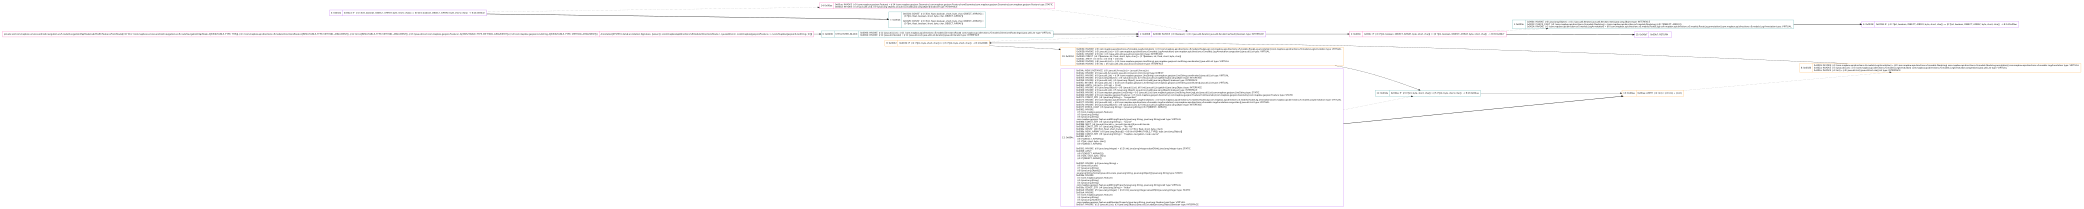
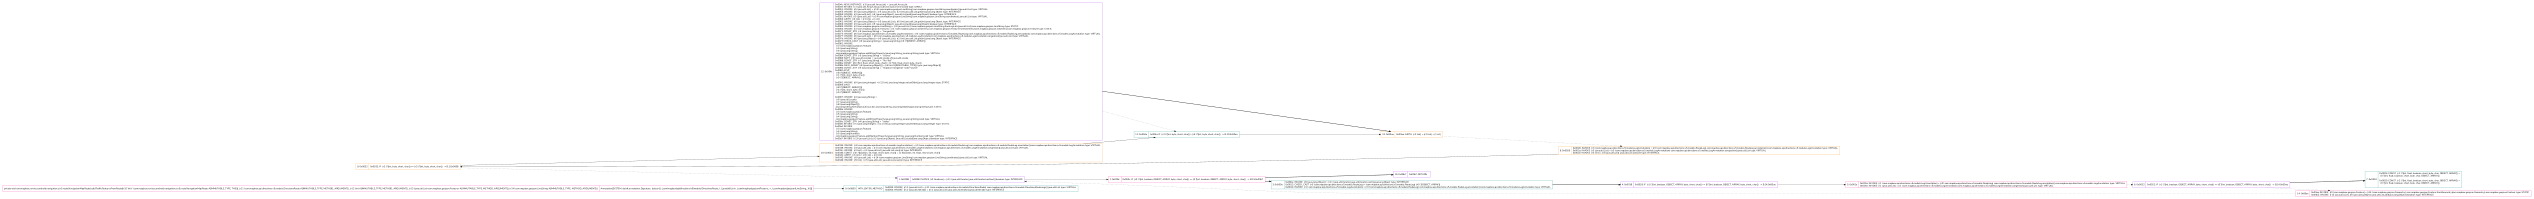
  digraph {
    fontname=Nunito
    rankdir=LR
    node [color=purple fontname=Nunito shape=record]
    edge [fontname=Nunito style=solid]
-   n1 [color=teal label="{0\:\ 0x0000|MTH_ENTER_BLOCK\l|0x0000: INVOKE  (r11 I:java.util.List) = (r11 I:com.mapbox.api.directions.v5.models.DirectionsRoute) com.mapbox.api.directions.v5.models.DirectionsRoute.legs():java.util.List type: VIRTUAL \l0x0004: INVOKE  (r11 I:java.util.Iterator) = (r11 I:java.util.List) java.util.List.iterator():java.util.Iterator type: INTERFACE \l}"]
+   n1 [color=teal label="{0\:\ 0x0000|MTH_ENTER_METHOD\l|0x0000: INVOKE  (r11 I:java.util.List) = (r11 I:com.mapbox.api.directions.v5.models.DirectionsRoute) com.mapbox.api.directions.v5.models.DirectionsRoute.legs():java.util.List type: VIRTUAL \l0x0004: INVOKE  (r11 I:java.util.Iterator) = (r11 I:java.util.List) java.util.List.iterator():java.util.Iterator type: INTERFACE \l}"]
    n2 [label="{1\:\ 0x0008|0x0008: INVOKE  (r0 I:boolean) = (r11 I:java.util.Iterator) java.util.Iterator.hasNext():boolean type: INTERFACE \l}"]
    n3 [color=deeppink label="{2\:\ 0x000c|0x000c: IF  (r0 I:?[int, boolean, OBJECT, ARRAY, byte, short, char]) == (0 ?[int, boolean, OBJECT, ARRAY, byte, short, char])  \-\> B:15:0x00b7 \l}"]
    n4 [color=teal label="{3\:\ 0x000e|0x000e: INVOKE  (r0 I:java.lang.Object) = (r11 I:java.util.Iterator) java.util.Iterator.next():java.lang.Object type: INTERFACE \l0x0012: CHECK_CAST  (r0 I:com.mapbox.api.directions.v5.models.RouteLeg) = (com.mapbox.api.directions.v5.models.RouteLeg) (r0 I:?[OBJECT, ARRAY]) \l0x0014: INVOKE  (r1 I:com.mapbox.api.directions.v5.models.LegAnnotation) = (r0 I:com.mapbox.api.directions.v5.models.RouteLeg) com.mapbox.api.directions.v5.models.RouteLeg.annotation():com.mapbox.api.directions.v5.models.LegAnnotation type: VIRTUAL \l}"]
    n5 [label="{15\:\ 0x00b7|0x00b7: RETURN   \l}"]
    n6 [label="{4\:\ 0x0018|0x0018: IF  (r1 I:?[int, boolean, OBJECT, ARRAY, byte, short, char]) == (0 ?[int, boolean, OBJECT, ARRAY, byte, short, char])  \-\> B:14:0x00ae \l}"]
+   n7 [color=deeppink label="{5\:\ 0x001a|0x001a: INVOKE  (r1 I:com.mapbox.api.directions.v5.models.LegAnnotation) = (r0 I:com.mapbox.api.directions.v5.models.RouteLeg) com.mapbox.api.directions.v5.models.RouteLeg.annotation():com.mapbox.api.directions.v5.models.LegAnnotation type: VIRTUAL \l0x001e: INVOKE  (r1 I:java.util.List) = (r1 I:com.mapbox.api.directions.v5.models.LegAnnotation) com.mapbox.api.directions.v5.models.LegAnnotation.congestion():java.util.List type: VIRTUAL \l}"]
    n8 [label="{6\:\ 0x0022|0x0022: IF  (r1 I:?[int, boolean, OBJECT, ARRAY, byte, short, char]) == (0 ?[int, boolean, OBJECT, ARRAY, byte, short, char])  \-\> B:14:0x00ae \l}"]
    n9 [color=deeppink label="{14\:\ 0x00ae|0x00ae: INVOKE  (r0 I:com.mapbox.geojson.Feature) = (r14 I:com.mapbox.geojson.Geometry) com.mapbox.geojson.Feature.fromGeometry(com.mapbox.geojson.Geometry):com.mapbox.geojson.Feature type: STATIC \l0x00b2: INVOKE  (r13 I:java.util.List), (r0 I:java.lang.Object) java.util.List.add(java.lang.Object):boolean type: INTERFACE \l}"]
    n10 [color=teal label="{7\:\ 0x0024|0x0024: CONST  (r1 I:?[int, float, boolean, short, byte, char, OBJECT, ARRAY]) = \l  (0 ?[int, float, boolean, short, byte, char, OBJECT, ARRAY])\l \l0x0025: CONST  (r2 I:?[int, float, boolean, short, byte, char, OBJECT, ARRAY]) = \l  (0 ?[int, float, boolean, short, byte, char, OBJECT, ARRAY])\l \l}"]
    n11 [color=darkorange label="{8\:\ 0x0026|0x0026: INVOKE  (r3 I:com.mapbox.api.directions.v5.models.LegAnnotation) = (r0 I:com.mapbox.api.directions.v5.models.RouteLeg) com.mapbox.api.directions.v5.models.RouteLeg.annotation():com.mapbox.api.directions.v5.models.LegAnnotation type: VIRTUAL \l0x002a: INVOKE  (r3 I:java.util.List) = (r3 I:com.mapbox.api.directions.v5.models.LegAnnotation) com.mapbox.api.directions.v5.models.LegAnnotation.congestion():java.util.List type: VIRTUAL \l0x002e: INVOKE  (r3 I:int) = (r3 I:java.util.List) java.util.List.size():int type: INTERFACE \l}"]
    n12 [color=darkorange label="{9\:\ 0x0032|0x0032: IF  (r2 I:?[int, byte, short, char]) \>= (r3 I:?[int, byte, short, char])  \-\> B:1:0x0008 \l}"]
    n13 [color=darkorange label="{10\:\ 0x0034|0x0034: INVOKE  (r3 I:com.mapbox.api.directions.v5.models.LegAnnotation) = (r0 I:com.mapbox.api.directions.v5.models.RouteLeg) com.mapbox.api.directions.v5.models.RouteLeg.annotation():com.mapbox.api.directions.v5.models.LegAnnotation type: VIRTUAL \l0x0038: INVOKE  (r3 I:java.util.List) = (r3 I:com.mapbox.api.directions.v5.models.LegAnnotation) com.mapbox.api.directions.v5.models.LegAnnotation.congestion():java.util.List type: VIRTUAL \l0x003c: INVOKE  (r3 I:int) = (r3 I:java.util.List) java.util.List.size():int type: INTERFACE \l0x0040: CONST  (r4 I:?[boolean, int, float, short, byte, char]) = (1 ?[boolean, int, float, short, byte, char]) \l0x0041: ARITH  (r3 I:int) = (r3 I:int) + (r4 I:int) \l0x0042: INVOKE  (r5 I:java.util.List) = (r14 I:com.mapbox.geojson.LineString) com.mapbox.geojson.LineString.coordinates():java.util.List type: VIRTUAL \l0x0046: INVOKE  (r5 I:int) = (r5 I:java.util.List) java.util.List.size():int type: INTERFACE \l}"]
    n14 [color=teal label="{11\:\ 0x004a|0x004a: IF  (r3 I:?[int, byte, short, char]) \> (r5 I:?[int, byte, short, char])  \-\> B:13:0x00aa \l}"]
    n15 [color=darkorange label="{13\:\ 0x00aa|0x00aa: ARITH  (r2 I:int) = (r2 I:int) + (1 int) \l}"]
    n16 [label="{12\:\ 0x004c|0x004c: NEW_INSTANCE  (r3 I:java.util.ArrayList) =  java.util.ArrayList \l0x004e: INVOKE  (r3 I:java.util.ArrayList) java.util.ArrayList.\<init\>():void type: DIRECT \l0x0051: INVOKE  (r5 I:java.util.List) = (r14 I:com.mapbox.geojson.LineString) com.mapbox.geojson.LineString.coordinates():java.util.List type: VIRTUAL \l0x0055: INVOKE  (r5 I:java.lang.Object) = (r5 I:java.util.List), (r2 I:int) java.util.List.get(int):java.lang.Object type: INTERFACE \l0x0059: INVOKE  (r3 I:java.util.List), (r5 I:java.lang.Object) java.util.List.add(java.lang.Object):boolean type: INTERFACE \l0x005c: INVOKE  (r5 I:java.util.List) = (r14 I:com.mapbox.geojson.LineString) com.mapbox.geojson.LineString.coordinates():java.util.List type: VIRTUAL \l0x0060: ARITH  (r6 I:int) = (r2 I:int) + (1 int) \l0x0062: INVOKE  (r5 I:java.lang.Object) = (r5 I:java.util.List), (r6 I:int) java.util.List.get(int):java.lang.Object type: INTERFACE \l0x0066: INVOKE  (r3 I:java.util.List), (r5 I:java.lang.Object) java.util.List.add(java.lang.Object):boolean type: INTERFACE \l0x0069: INVOKE  (r3 I:com.mapbox.geojson.LineString) = (r3 I:java.util.List) com.mapbox.geojson.LineString.fromLngLats(java.util.List):com.mapbox.geojson.LineString type: STATIC \l0x006d: INVOKE  (r3 I:com.mapbox.geojson.Feature) = (r3 I:com.mapbox.geojson.Geometry) com.mapbox.geojson.Feature.fromGeometry(com.mapbox.geojson.Geometry):com.mapbox.geojson.Feature type: STATIC \l0x0071: CONST_STR  (r5 I:java.lang.String) =  \"congestion\" \l0x0073: INVOKE  (r6 I:com.mapbox.api.directions.v5.models.LegAnnotation) = (r0 I:com.mapbox.api.directions.v5.models.RouteLeg) com.mapbox.api.directions.v5.models.RouteLeg.annotation():com.mapbox.api.directions.v5.models.LegAnnotation type: VIRTUAL \l0x0077: INVOKE  (r6 I:java.util.List) = (r6 I:com.mapbox.api.directions.v5.models.LegAnnotation) com.mapbox.api.directions.v5.models.LegAnnotation.congestion():java.util.List type: VIRTUAL \l0x007b: INVOKE  (r6 I:java.lang.Object) = (r6 I:java.util.List), (r2 I:int) java.util.List.get(int):java.lang.Object type: INTERFACE \l0x007f: CHECK_CAST  (r6 I:java.lang.String) = (java.lang.String) (r6 I:?[OBJECT, ARRAY]) \l0x0081: INVOKE  \l  (r3 I:com.mapbox.geojson.Feature)\l  (r5 I:java.lang.String)\l  (r6 I:java.lang.String)\l com.mapbox.geojson.Feature.addStringProperty(java.lang.String, java.lang.String):void type: VIRTUAL \l0x0084: CONST_STR  (r5 I:java.lang.String) =  \"source\" \l0x0086: SGET  (r6 I:java.util.Locale) =  java.util.Locale.US java.util.Locale \l0x0088: CONST_STR  (r7 I:java.lang.String) =  \"%s\-%d\" \l0x008a: CONST  (r8 I:?[int, float, short, byte, char]) = (2 ?[int, float, short, byte, char]) \l0x008b: NEW_ARRAY  (r8 I:java.lang.Object[]) = (r8 I:int A[IMMUTABLE_TYPE]) type: java.lang.Object[] \l0x008d: CONST_STR  (r9 I:java.lang.String) =  \"mapbox\-navigation\-route\-source\" \l0x008f: APUT  \l  (r8 I:?[OBJECT, ARRAY][])\l  (r1 I:?[int, short, byte, char])\l  (r9 I:?[OBJECT, ARRAY])\l \l0x0091: INVOKE  (r9 I:java.lang.Integer) = (r12 I:int) java.lang.Integer.valueOf(int):java.lang.Integer type: STATIC \l0x0095: APUT  \l  (r8 I:?[OBJECT, ARRAY][])\l  (r4 I:?[int, short, byte, char])\l  (r9 I:?[OBJECT, ARRAY])\l \l0x0097: INVOKE  (r4 I:java.lang.String) = \l  (r6 I:java.util.Locale)\l  (r7 I:java.lang.String)\l  (r8 I:java.lang.Object[])\l java.lang.String.format(java.util.Locale, java.lang.String, java.lang.Object[]):java.lang.String type: STATIC \l0x009b: INVOKE  \l  (r3 I:com.mapbox.geojson.Feature)\l  (r5 I:java.lang.String)\l  (r4 I:java.lang.String)\l com.mapbox.geojson.Feature.addStringProperty(java.lang.String, java.lang.String):void type: VIRTUAL \l0x009e: CONST_STR  (r4 I:java.lang.String) =  \"index\" \l0x00a0: INVOKE  (r5 I:java.lang.Integer) = (r12 I:int) java.lang.Integer.valueOf(int):java.lang.Integer type: STATIC \l5x00a4: INVOKE  \l  (r3 I:com.mapbox.geojson.Feature)\l  (r4 I:java.lang.String)\l  (r5 I:java.lang.Number)\l com.mapbox.geojson.Feature.addNumberProperty(java.lang.String, java.lang.Number):void type: VIRTUAL \l0x00a7: INVOKE  (r13 I:java.util.List), (r3 I:java.lang.Object) java.util.List.add(java.lang.Object):boolean type: INTERFACE \l}"]
    n17 [color=deeppink label="{private void com.mapbox.services.android.navigation.ui.v5.route.NavigationMapRoute.buildTrafficFeaturesFromRoute((r10 'this' I:com.mapbox.services.android.navigation.ui.v5.route.NavigationMapRoute A[IMMUTABLE_TYPE, THIS]), (r11 I:com.mapbox.api.directions.v5.models.DirectionsRoute A[IMMUTABLE_TYPE, METHOD_ARGUMENT]), (r12 I:int A[IMMUTABLE_TYPE, METHOD_ARGUMENT]), (r13 I:java.util.List\<com.mapbox.geojson.Feature\> A[IMMUTABLE_TYPE, METHOD_ARGUMENT]), (r14 I:com.mapbox.geojson.LineString A[IMMUTABLE_TYPE, METHOD_ARGUMENT]))  | Annotation[SYSTEM, dalvik.annotation.Signature, \{value=[(, Lcom\/mapbox\/api\/directions\/v5\/models\/DirectionsRoute;, I, Ljava\/util\/List\<, Lcom\/mapbox\/geojson\/Feature;, \>;, Lcom\/mapbox\/geojson\/LineString;, )V]\}]\l}"]
-   n1 -> n2 [style=bold]
    n2 -> n3
-   n3 -> n4 [style=dotted]
+   n3 -> n4 [style=bold]
    n3 -> n5 [style=bold]
    n4 -> n6 [style=bold]
+   n6 -> n7
+   n7 -> n8 [style=dotted]
    n8 -> n9 [style=dotted]
    n8 -> n10 [style=bold]
    n9 -> n2 [style=dotted]
    n11 -> n12
    n12 -> n2 [style=dotted]
    n12 -> n13
    n13 -> n14
    n14 -> n15
    n15 -> n11 [style=dotted]
    n16 -> n14 [style=dotted]
    n16 -> n15 [style=bold]
    n17 -> n1
  }
